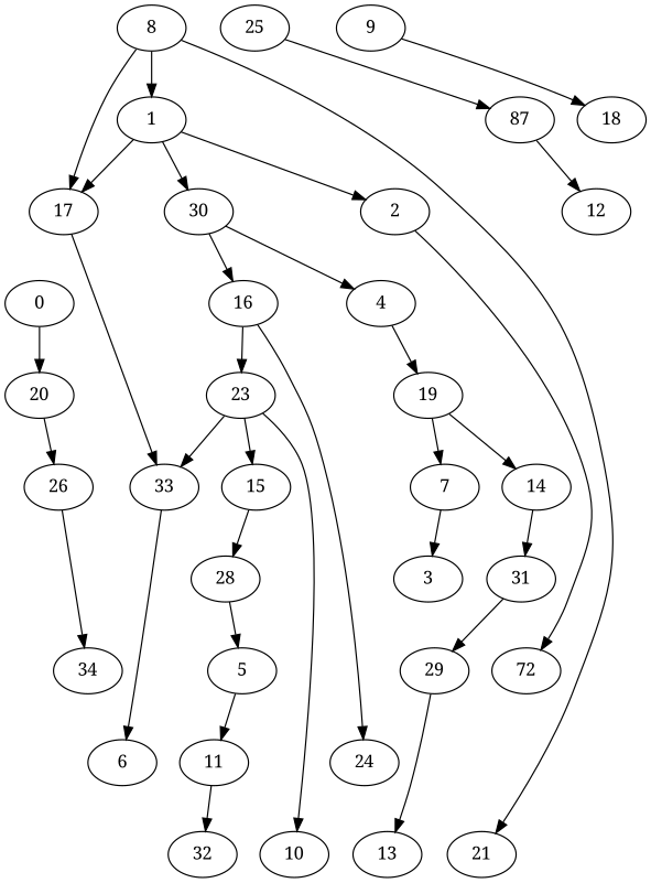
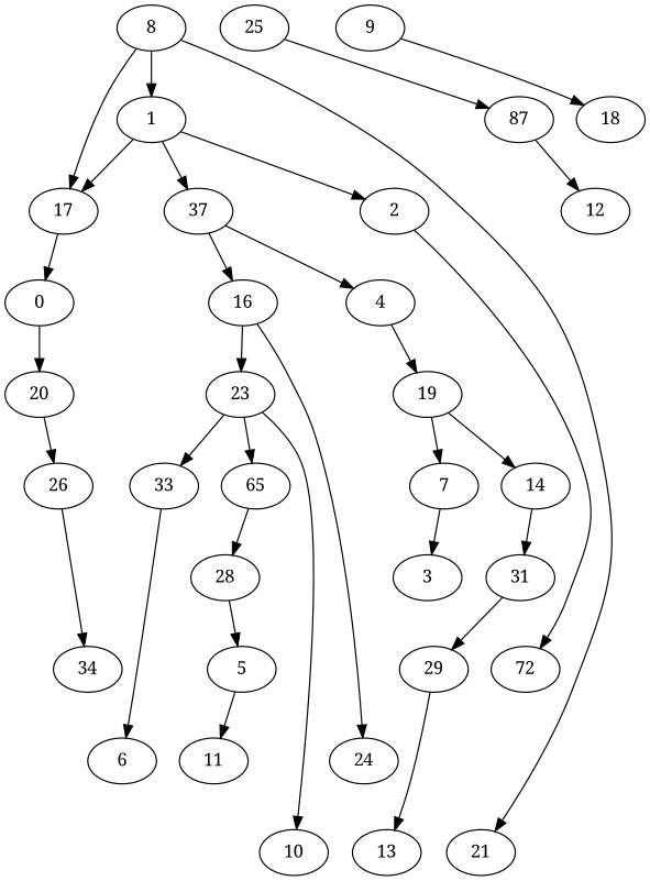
  digraph {
    fontname="Noto Serif"
    node [fontname="Noto Serif"]
    edge [fontname="Noto Serif" weight=0]
    0
    20
    26
    34
    1
    2
-   30
+   30 [label=37]
    17
    n9 [label=72]
    n10 [label=87]
    25
    4
    16
    12
    19
    23
    24
    7
    14
-   15
+   15 [label=65]
    10
    33
    3
    31
    29
    5
    11
-   32
    8
    21
    9
    18
    13
    28
    6
    0 -> 20
    20 -> 26
    26 -> 34
    1 -> 2
    1 -> 30
    1 -> 17
    2 -> n9
    30 -> 4
    30 -> 16
-   17 -> 33
+   17 -> 0
    n10 -> 12
    25 -> n10
    4 -> 19
    16 -> 23
    16 -> 24
    19 -> 7
    19 -> 14
    23 -> 15
    23 -> 10
    23 -> 33
    7 -> 3
    14 -> 31
    15 -> 28
    33 -> 6
    31 -> 29
    29 -> 13
    5 -> 11
-   11 -> 32
    8 -> 1 [weight=1]
    8 -> 17
    8 -> 21
    9 -> 18
    28 -> 5
  }
